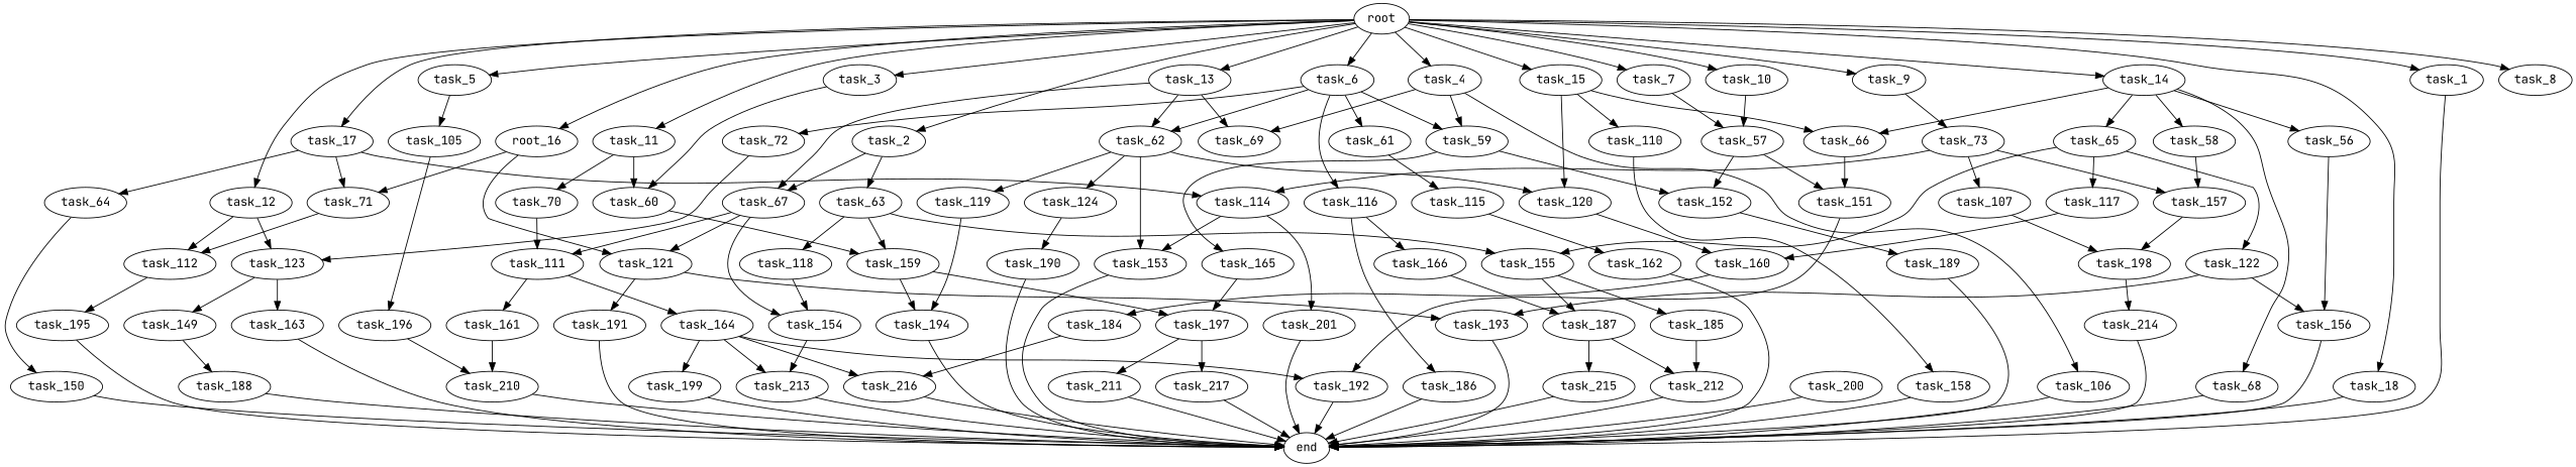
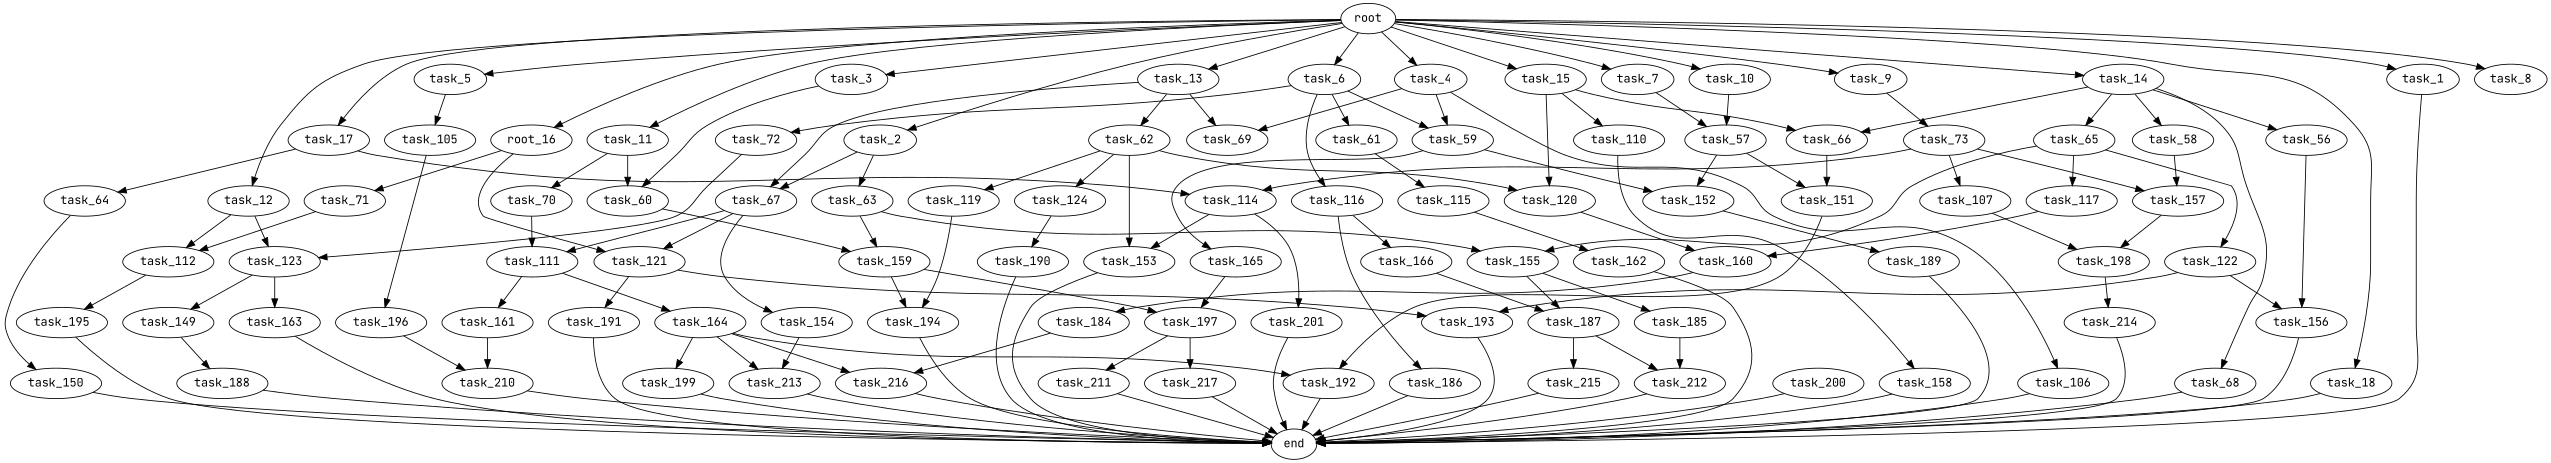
  digraph {
    fontname="JetBrains Mono"
    node [fontname="JetBrains Mono"]
    edge [fontname="JetBrains Mono"]
    task_67
    task_121
    task_111
    task_154
    task_193
    task_191
    task_164
    task_161
    task_213
    end
    task_12
    task_123
    task_112
    task_163
    task_149
    task_195
    task_201
    task_5
    task_105
    task_196
    task_162
    task_217
    task_63
    task_155
    task_159
-   task_118
    task_187
    task_185
    task_197
    task_194
    task_210
    task_216
    task_199
    task_192
    task_17
    task_64
    task_71
    task_114
    task_150
    task_153
    task_2
    task_166
    task_215
    task_212
    task_60
    task_198
    task_214
    task_15
    task_66
    task_120
    task_110
    task_151
    task_160
    task_158
    task_58
    task_157
    task_11
    task_70
    task_165
    task_211
    task_156
    task_200
    root
    task_8
    task_18
    task_1
    task_3
    task_7
    task_9
    task_4
    n71 [label=root_16]
    task_6
    task_13
    task_10
    task_14
    task_57
    task_73
    task_69
    task_106
    task_59
    task_72
    task_116
    task_62
    task_61
    task_56
    task_65
    task_68
    task_119
    task_152
    task_189
    task_190
    task_122
    task_186
    task_188
    task_107
    task_117
    task_184
    task_124
    task_115
    task_67 -> task_121
    task_67 -> task_111
    task_67 -> task_154
    task_121 -> task_193
    task_121 -> task_191
    task_111 -> task_164
    task_111 -> task_161
    task_154 -> task_213
    task_193 -> end
    task_191 -> end
    task_164 -> task_213
    task_164 -> task_216
    task_164 -> task_199
    task_164 -> task_192
    task_161 -> task_210
    task_213 -> end
    task_12 -> task_123
    task_12 -> task_112
    task_123 -> task_163
    task_123 -> task_149
    task_112 -> task_195
    task_163 -> end
    task_149 -> task_188
    task_195 -> end
    task_201 -> end
    task_5 -> task_105
    task_105 -> task_196
    task_196 -> task_210
    task_162 -> end
    task_217 -> end
    task_63 -> task_155
    task_63 -> task_159
-   task_63 -> task_118
    task_155 -> task_187
    task_155 -> task_185
    task_159 -> task_197
    task_159 -> task_194
-   task_118 -> task_154
    task_187 -> task_215
    task_187 -> task_212
    task_185 -> task_212
    task_197 -> task_217
    task_197 -> task_211
    task_194 -> end
    task_210 -> end
    task_216 -> end
    task_199 -> end
    task_192 -> end
    task_17 -> task_64
-   task_17 -> task_71
    task_17 -> task_114
    task_64 -> task_150
    task_71 -> task_112
    task_114 -> task_201
    task_114 -> task_153
    task_150 -> end
    task_153 -> end
    task_2 -> task_67
    task_2 -> task_63
    task_166 -> task_187
    task_215 -> end
    task_212 -> end
    task_60 -> task_159
    task_198 -> task_214
    task_214 -> end
    task_15 -> task_66
    task_15 -> task_120
    task_15 -> task_110
    task_66 -> task_151
    task_120 -> task_160
    task_110 -> task_158
    task_151 -> task_192
    task_160 -> task_184
    task_158 -> end
    task_58 -> task_157
    task_157 -> task_198
    task_11 -> task_60
    task_11 -> task_70
    task_70 -> task_111
    task_165 -> task_197
    task_211 -> end
    task_156 -> end
    task_200 -> end
    root -> task_12
    root -> task_5
    root -> task_17
    root -> task_2
    root -> task_15
    root -> task_11
    root -> task_8
    root -> task_18
    root -> task_1
    root -> task_3
    root -> task_7
    root -> task_9
    root -> task_4
    root -> n71
    root -> task_6
    root -> task_13
    root -> task_10
    root -> task_14
    task_18 -> end
    task_1 -> end
    task_3 -> task_60
    task_7 -> task_57
    task_9 -> task_73
    task_4 -> task_69
    task_4 -> task_106
    task_4 -> task_59
    n71 -> task_121
    n71 -> task_71
    task_6 -> task_59
    task_6 -> task_72
    task_6 -> task_116
-   task_6 -> task_62
    task_6 -> task_61
    task_13 -> task_67
    task_13 -> task_69
    task_13 -> task_62
    task_10 -> task_57
    task_14 -> task_66
    task_14 -> task_58
    task_14 -> task_56
    task_14 -> task_65
    task_14 -> task_68
    task_57 -> task_151
    task_57 -> task_152
    task_73 -> task_114
    task_73 -> task_157
    task_73 -> task_107
    task_106 -> end
    task_59 -> task_165
    task_59 -> task_152
    task_72 -> task_123
    task_116 -> task_166
    task_116 -> task_186
    task_62 -> task_153
    task_62 -> task_120
    task_62 -> task_119
    task_62 -> task_124
    task_61 -> task_115
    task_56 -> task_156
    task_65 -> task_155
    task_65 -> task_122
    task_65 -> task_117
    task_68 -> end
    task_119 -> task_194
    task_152 -> task_189
    task_189 -> end
    task_190 -> end
    task_122 -> task_193
    task_122 -> task_156
    task_186 -> end
    task_188 -> end
    task_107 -> task_198
    task_117 -> task_160
    task_184 -> task_216
    task_124 -> task_190
    task_115 -> task_162
  }
